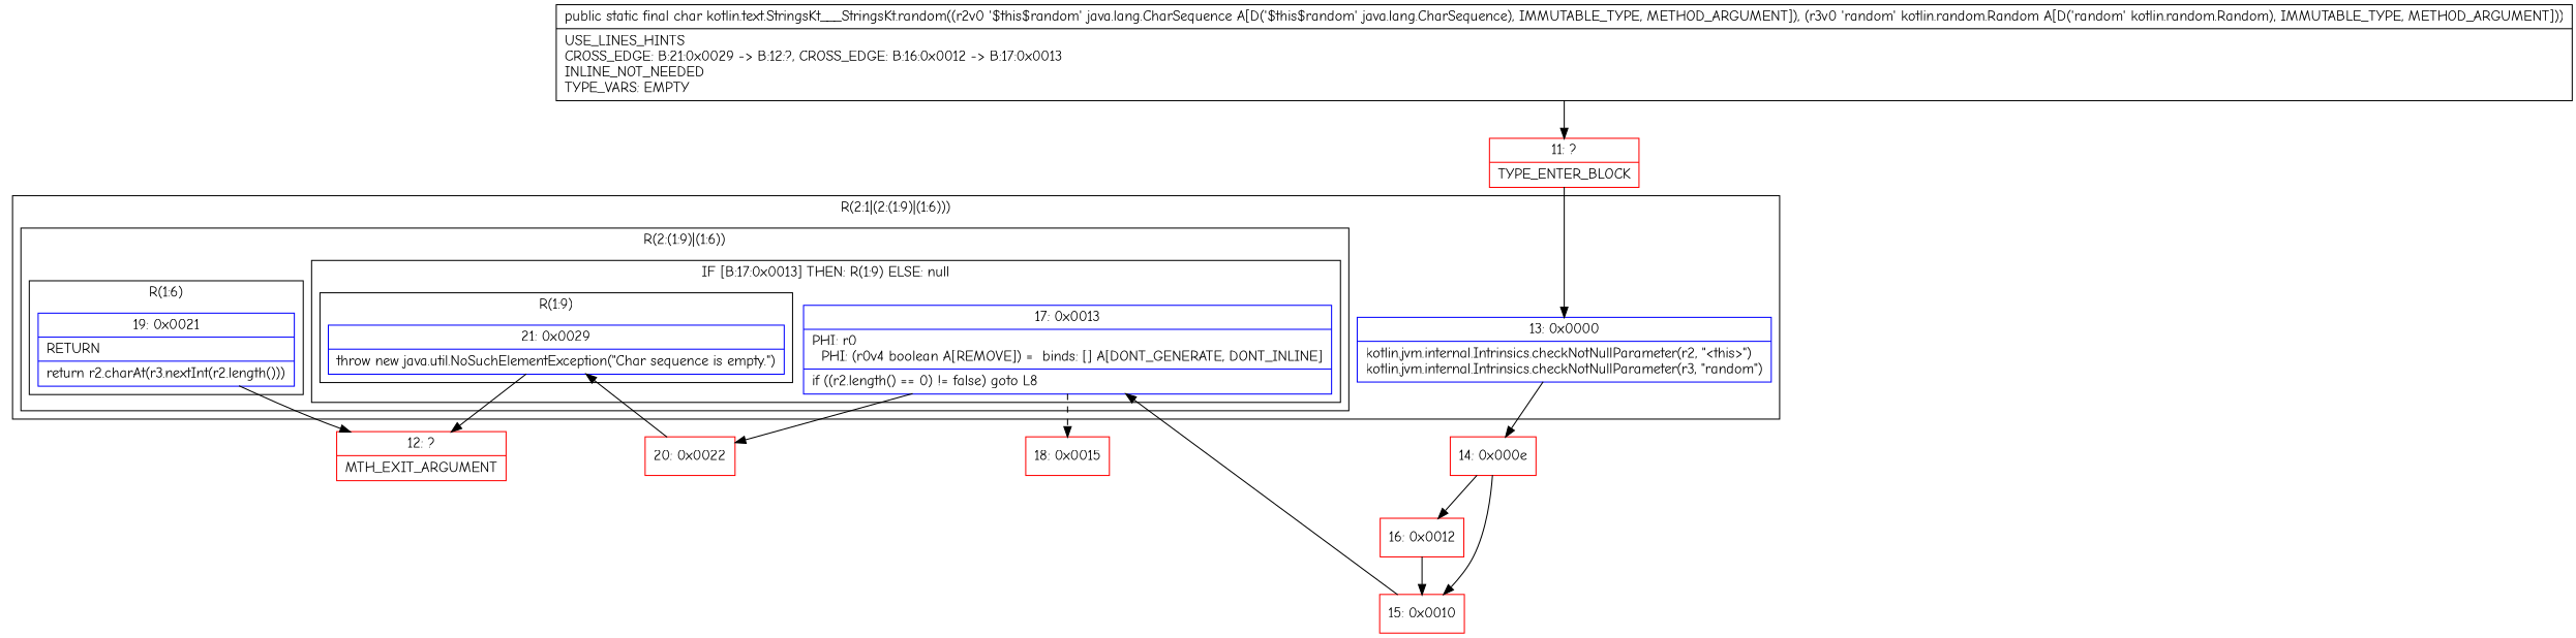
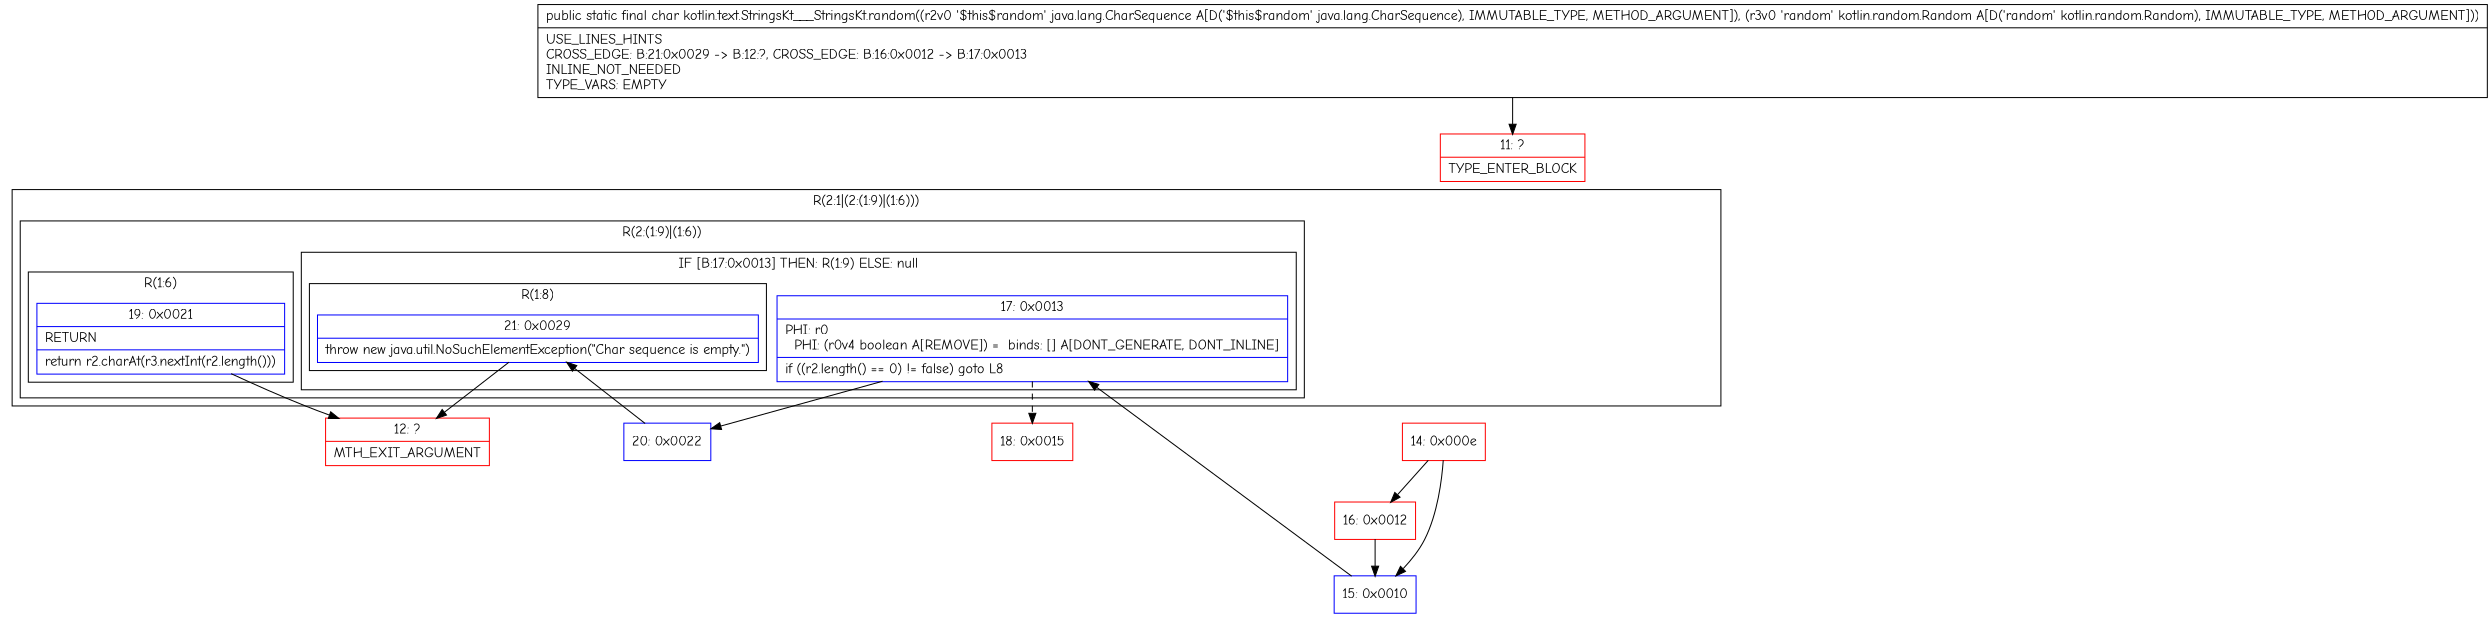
  digraph {
    fontname="Comic Neue"
    node [color=red fontname="Comic Neue" shape=record]
    edge [fontname="Comic Neue"]
    n1 [color=blue label="{21\:\ 0x0029|throw new java.util.NoSuchElementException(\"Char sequence is empty.\")\l}"]
    n2 [color=blue label="{17\:\ 0x0013|PHI: r0 \l  PHI: (r0v4 boolean A[REMOVE]) =  binds: [] A[DONT_GENERATE, DONT_INLINE]\l|if ((r2.length() == 0) != false) goto L8\l}"]
    n3 [color=blue label="{19\:\ 0x0021|RETURN\l|return r2.charAt(r3.nextInt(r2.length()))\l}"]
-   n4 [color=blue label="{13\:\ 0x0000|kotlin.jvm.internal.Intrinsics.checkNotNullParameter(r2, \"\<this\>\")\lkotlin.jvm.internal.Intrinsics.checkNotNullParameter(r3, \"random\")\l}"]
    n5 [label="{12\:\ ?|MTH_EXIT_ARGUMENT\l}"]
    n6 [label="{18\:\ 0x0015}"]
-   n7 [label="{20\:\ 0x0022}"]
+   n7 [color=blue label="{20\:\ 0x0022}"]
    n8 [label="{14\:\ 0x000e}"]
-   n9 [label="{15\:\ 0x0010}"]
+   n9 [color=blue label="{15\:\ 0x0010}"]
    n10 [label="{16\:\ 0x0012}"]
    n11 [label="{11\:\ ?|TYPE_ENTER_BLOCK\l}"]
    n12 [label="{public static final char kotlin.text.StringsKt___StringsKt.random((r2v0 '$this$random' java.lang.CharSequence A[D('$this$random' java.lang.CharSequence), IMMUTABLE_TYPE, METHOD_ARGUMENT]), (r3v0 'random' kotlin.random.Random A[D('random' kotlin.random.Random), IMMUTABLE_TYPE, METHOD_ARGUMENT]))  | USE_LINES_HINTS\lCROSS_EDGE: B:21:0x0029 \-\> B:12:?, CROSS_EDGE: B:16:0x0012 \-\> B:17:0x0013\lINLINE_NOT_NEEDED\lTYPE_VARS: EMPTY\l}" color=""]
    subgraph cluster_1 {
      label="R(2:1|(2:(1:9)|(1:6)))"
-     n4
      subgraph cluster_2 {
        label="R(2:(1:9)|(1:6))"
        subgraph cluster_3 {
          label="IF [B:17:0x0013] THEN: R(1:9) ELSE: null"
          n2
          subgraph cluster_4 {
-           label="R(1:9)"
+           label="R(1:8)"
            n1
          }
        }
        subgraph cluster_5 {
          label="R(1:6)"
          n3
        }
      }
    }
    n1 -> n5
    n2 -> n6 [style=dashed]
    n2 -> n7
    n3 -> n5
-   n4 -> n8
    n7 -> n1
    n8 -> n9
    n8 -> n10
    n9 -> n2
    n10 -> n9
-   n11 -> n4
    n12 -> n11
  }
